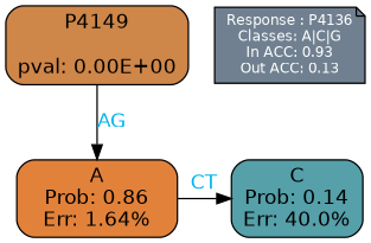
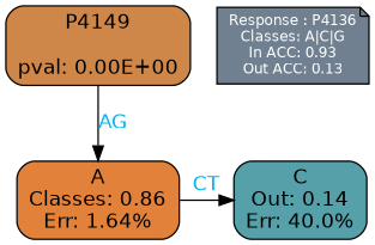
  digraph {
    ranksep=equally
    splines=polylines
    node [color=black fontname=helvetica shape=box style="filled, rounded"]
    edge [fontcolor=deepskyblue2 fontname=helvetica]
-   n1 [fillcolor="#e2823a" label="A\nProb: 0.86\nErr: 1.64%"]
-   n2 [fillcolor="#55a0a9" label="C\nProb: 0.14\nErr: 40.0%"]
+   n1 [fillcolor="#e2823a" label="A\nClasses: 0.86\nErr: 1.64%"]
+   n2 [fillcolor="#55a0a9" label="C\nOut: 0.14\nErr: 40.0%"]
    n3 [align=left fillcolor=slategray fontcolor=white fontsize=10 label="Response : P4136\nClasses: A|C|G\nIn ACC: 0.93\nOut ACC: 0.13\n" shape=note style=filled]
    n4 [fillcolor="#ce8649" label="P4149\n\npval: 0.00E+00"]
    subgraph sub_1 {
      rank=same
      n1
      n2
    }
    subgraph sub_2 {
      rank=same
      n3
      n4
    }
    n1 -> n2 [label=CT]
    n4 -> n1 [label=AG]
  }
